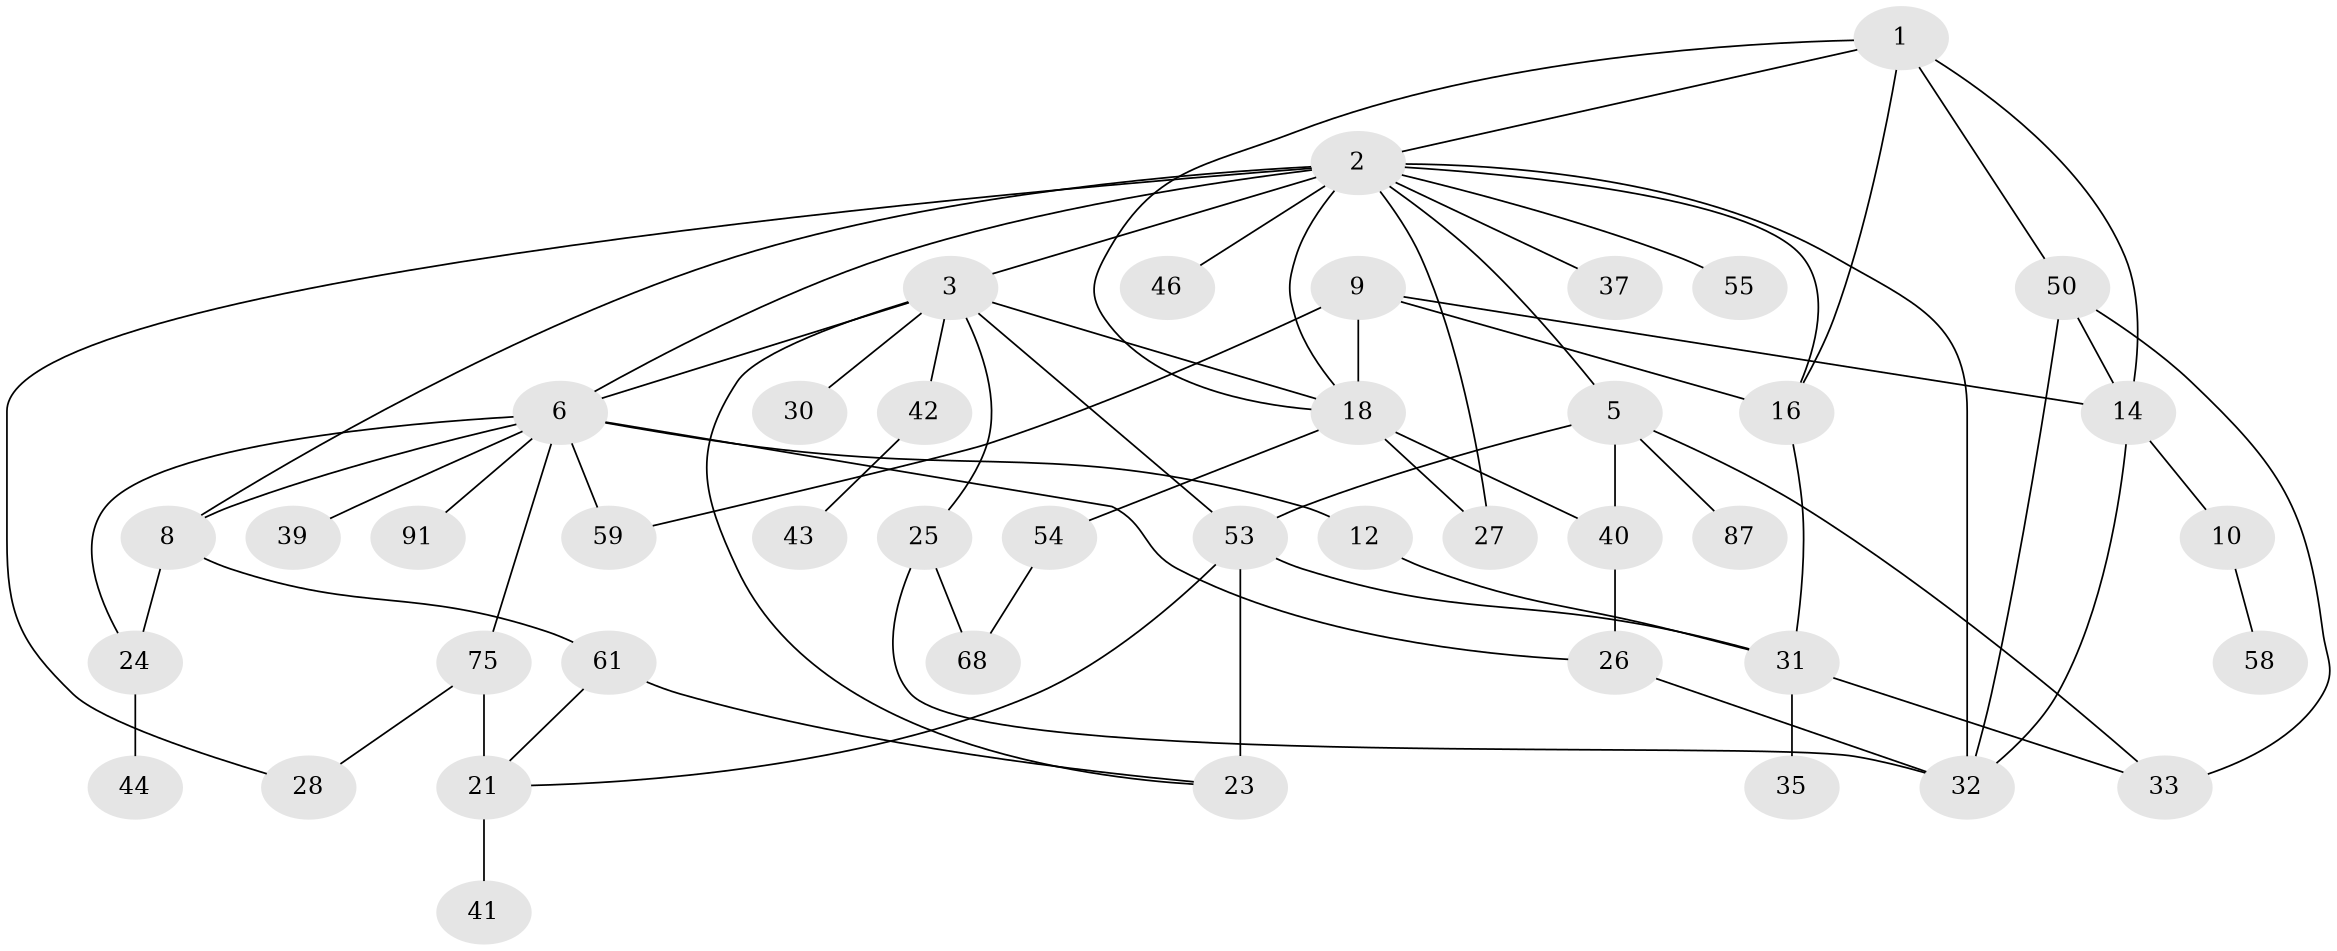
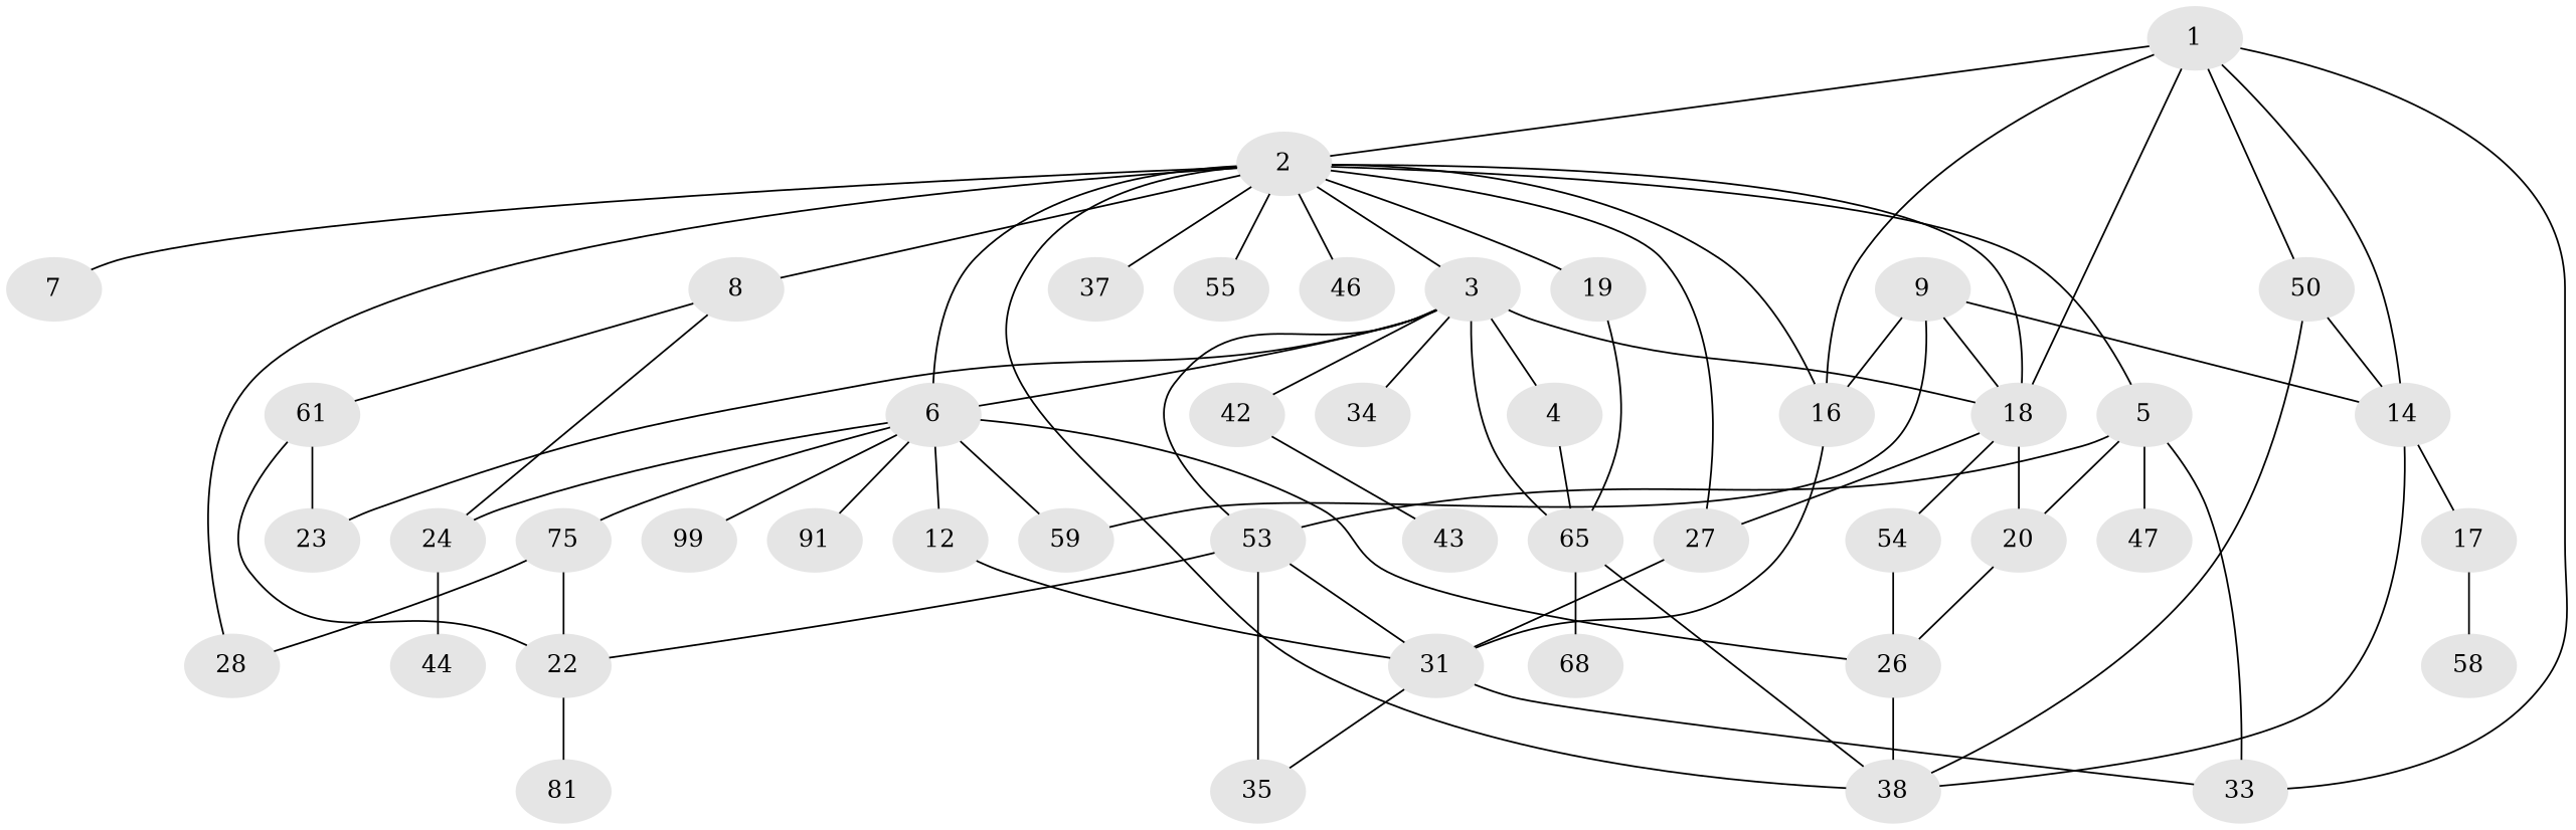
  graph {
    node [color=gray90 style=filled]
    edge [weight=1.0]
    1
    2
    n3 [label=50]
    14
    16
    18
    8
    3
    5
    6
+   7
+   19
    27
    28
-   32
+   32 [label=38]
    37
    n17 [label=55]
    46
    24
    n20 [label=61]
    33
-   17 [label=10]
+   17
    31
-   20 [label=40]
+   20
    n25 [label=54]
+   4
    n27 [label=53]
    23
-   25
-   30
+   25 [label=65]
+   30 [label=34]
    42
-   47 [label=87]
+   47
    n33 [label=91]
    12
    n35 [label=75]
    26
    n37 [label=59]
-   39
+   39 [label=99]
    9
-   22 [label=21]
+   22
    n41 [label=68]
    43
    44
-   41
+   41 [label=81]
    35
    n46 [label=58]
    1 -- 2
    1 -- n3
    1 -- 14
    1 -- 16
    1 -- 18
    2 -- 16
    2 -- 18
    2 -- 8 [weight=2.0]
    2 -- 3
    2 -- 5
    2 -- 6
+   2 -- 7
+   2 -- 19
    2 -- 27
    2 -- 28
    2 -- 32
    2 -- 37
    2 -- n17
    2 -- 46
    n3 -- 14
    n3 -- 32
-   n3 -- 33
+   1 -- 33
    14 -- 32
    14 -- 17
    16 -- 31
    18 -- 27
    18 -- 20 [weight=3.0]
    18 -- n25
    8 -- 24
    8 -- n20
    3 -- 18
    3 -- 6
+   3 -- 4
    3 -- n27
    3 -- 23
    3 -- 25
    3 -- 30
    3 -- 42
    5 -- 33
    5 -- 20
    5 -- n27
    5 -- 47
-   6 -- 8
    6 -- 24
    6 -- n33
    6 -- 12
    6 -- n35
    6 -- 26
    6 -- n37
    6 -- 39
+   19 -- 25
+   27 -- 31
    24 -- 44
    n20 -- 23
    n20 -- 22
    17 -- n46
    31 -- 33
    31 -- 35
    20 -- 26
-   n25 -- n41
+   n25 -- 26
+   4 -- 25
    n27 -- 31
-   n27 -- 23 [weight=4.0]
+   n27 -- 35 [weight=4.0]
    n27 -- 22
    25 -- 32
    25 -- n41 [weight=3.0]
    42 -- 43
    12 -- 31
    n35 -- 28
    n35 -- 22 [weight=3.0]
    26 -- 32
    9 -- 14
    9 -- 16 [weight=3.0]
    9 -- 18
    9 -- n37
    22 -- 41
  }
